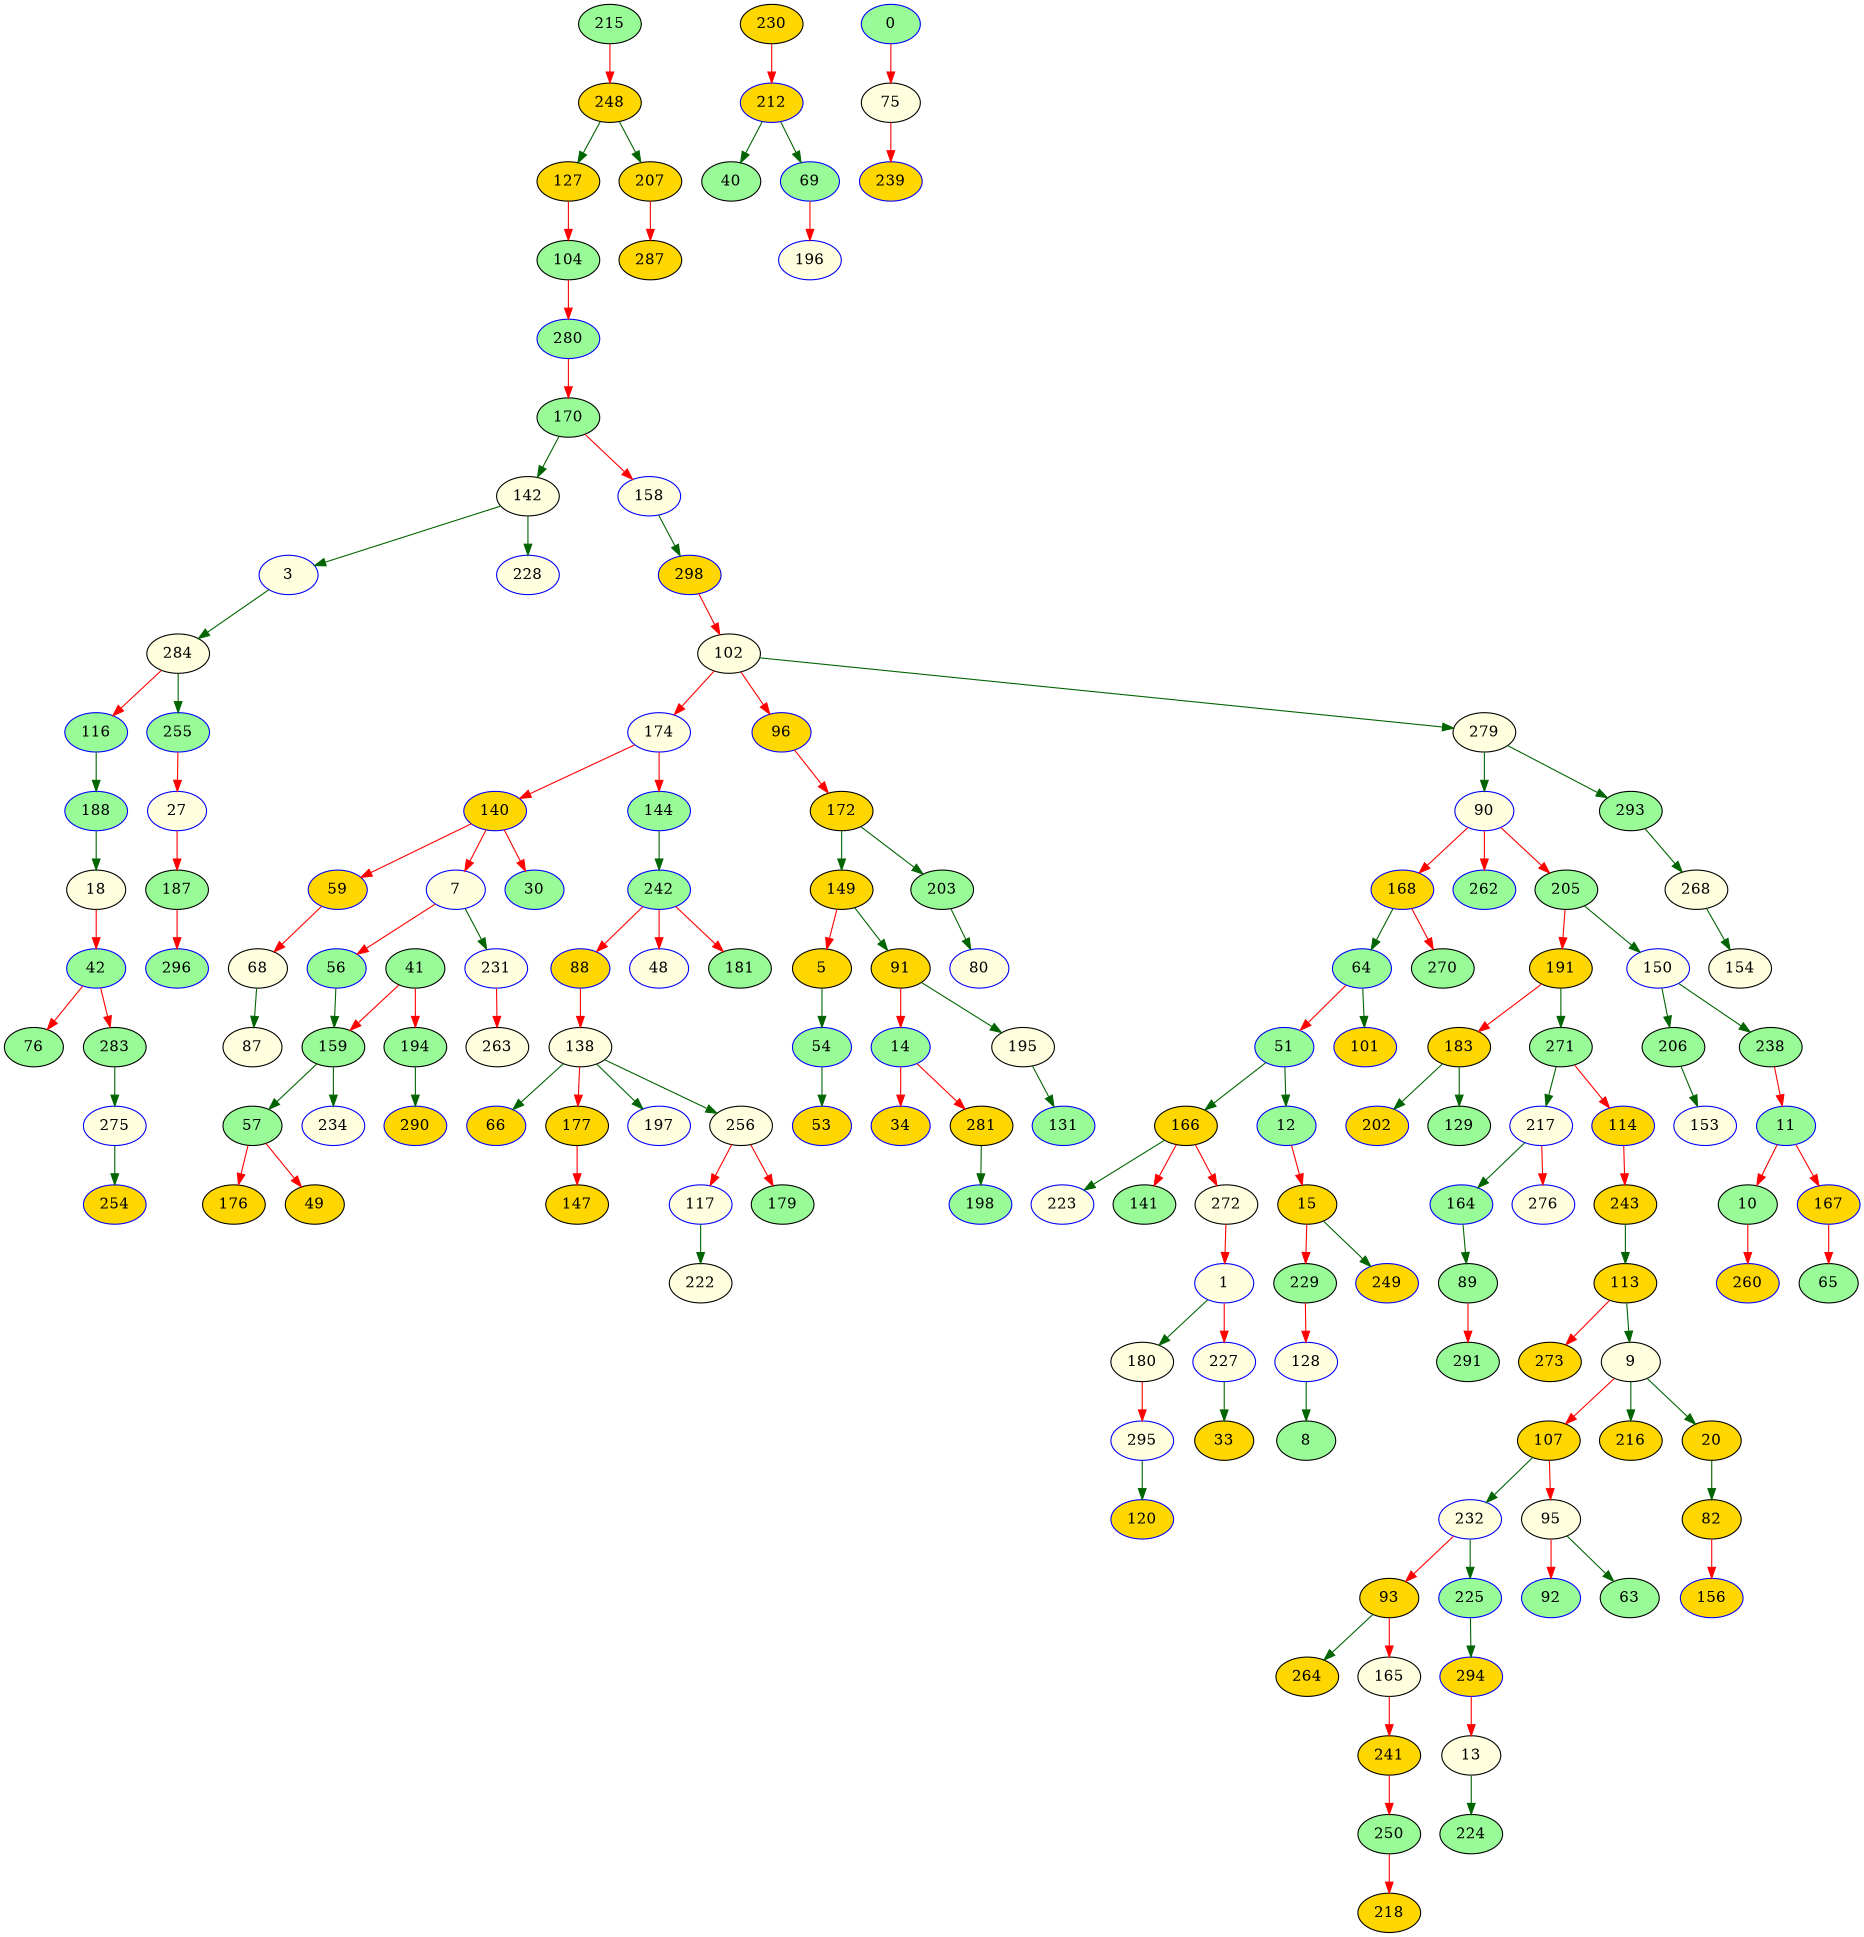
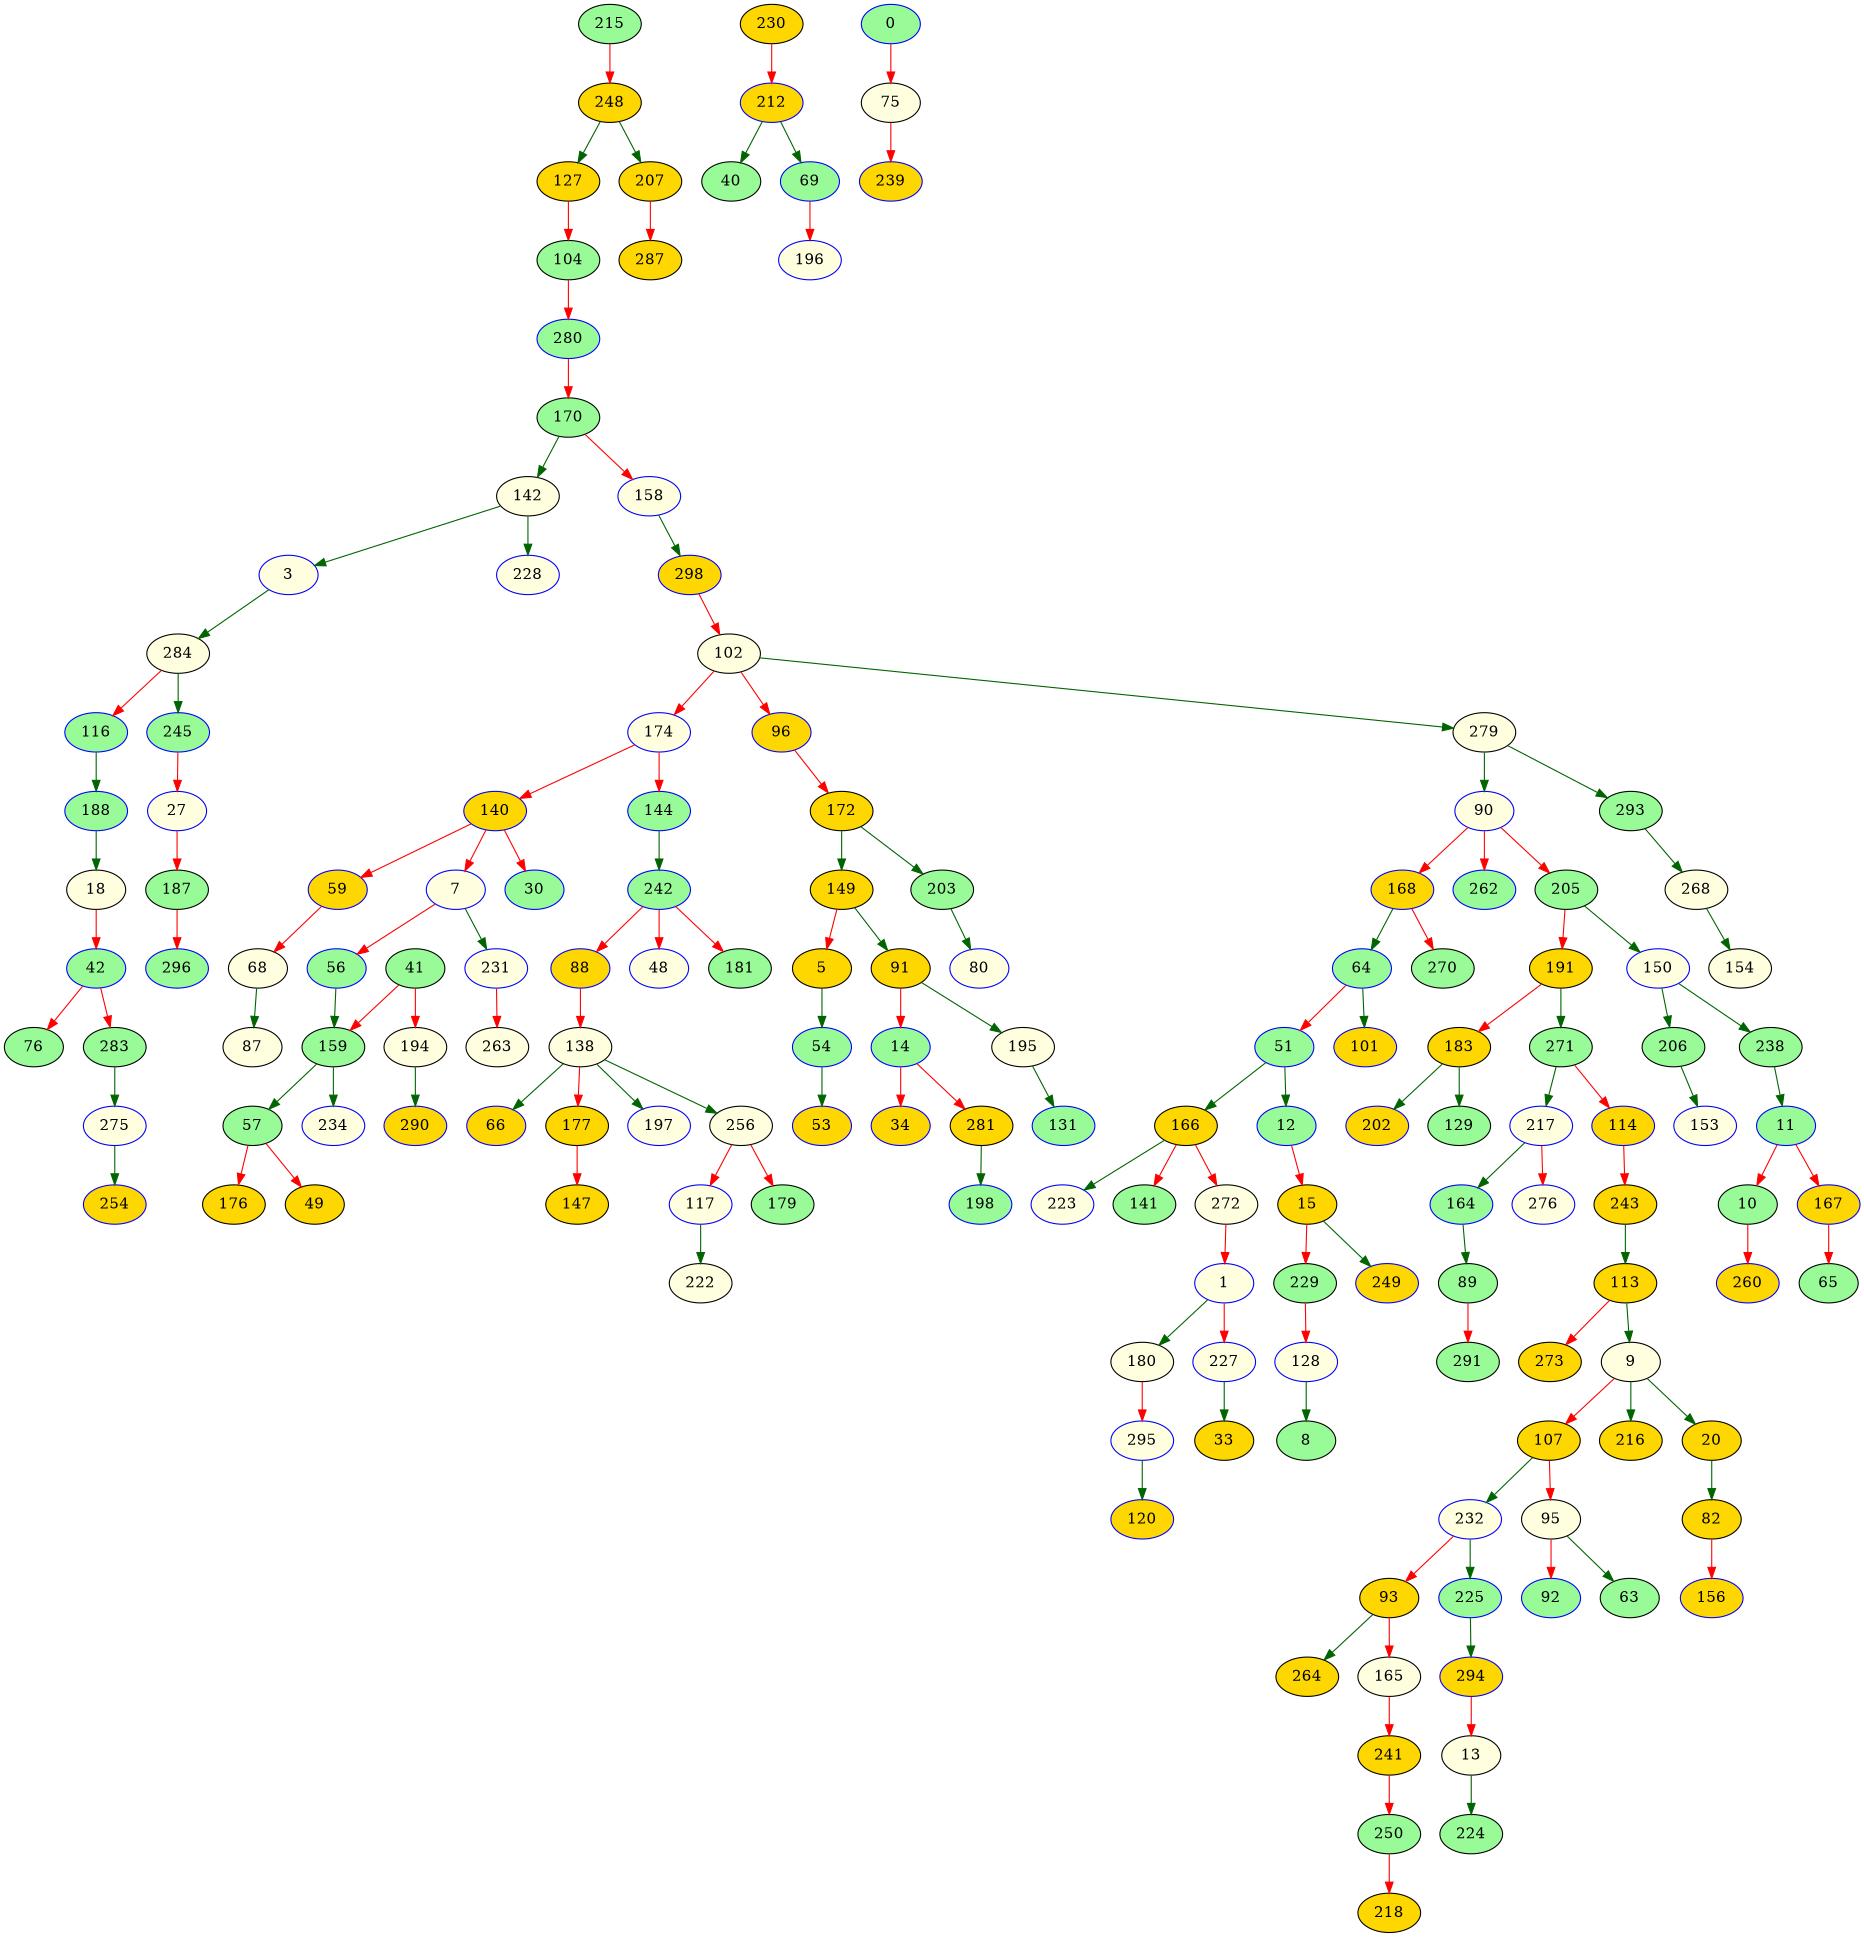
  digraph {
    node [color=black fillcolor=palegreen style=filled]
    edge [Label=5 color=red]
    248 [fillcolor=gold]
    215
    127 [fillcolor=gold]
    207 [fillcolor=gold]
    104
    287 [fillcolor=gold]
    280 [color=blue]
    68 [fillcolor=lightyellow]
    87 [fillcolor=lightyellow]
    59 [color=blue fillcolor=gold]
    140 [color=blue fillcolor=gold]
    7 [color=blue fillcolor=lightyellow]
    30 [color=blue]
    56 [color=blue]
    231 [color=blue fillcolor=lightyellow]
    159
    263 [fillcolor=lightyellow]
    14 [color=blue]
    34 [color=blue fillcolor=gold]
    281 [fillcolor=gold]
    198 [color=blue]
    90 [color=blue fillcolor=lightyellow]
    168 [color=blue fillcolor=gold]
    262 [color=blue]
    205
    64 [color=blue]
    270
    191 [fillcolor=gold]
    150 [color=blue fillcolor=lightyellow]
    51 [color=blue]
    101 [color=blue fillcolor=gold]
    113 [fillcolor=gold]
    273 [fillcolor=gold]
    9 [fillcolor=lightyellow]
    107 [fillcolor=gold]
    216 [fillcolor=gold]
    20 [fillcolor=gold]
    166 [fillcolor=gold]
    12 [color=blue]
    174 [color=blue fillcolor=lightyellow]
    144 [color=blue]
    242 [color=blue]
    54 [color=blue]
    53 [color=blue fillcolor=gold]
    5 [fillcolor=gold]
    91 [fillcolor=gold]
    195 [fillcolor=lightyellow]
    131 [color=blue]
    183 [fillcolor=gold]
    202 [color=blue fillcolor=gold]
    129
    88 [color=blue fillcolor=gold]
    48 [color=blue fillcolor=lightyellow]
    181
    138 [fillcolor=lightyellow]
    96 [color=blue fillcolor=gold]
    172 [fillcolor=gold]
    149 [fillcolor=gold]
    203
    80 [color=blue fillcolor=lightyellow]
    42 [color=blue]
    76
    283
    275 [color=blue fillcolor=lightyellow]
    27 [color=blue fillcolor=lightyellow]
    187
    296 [color=blue]
    93 [fillcolor=gold]
    264 [fillcolor=gold]
    165 [fillcolor=lightyellow]
    241 [fillcolor=gold]
    250
    218 [fillcolor=gold]
    260 [color=blue fillcolor=gold]
    10
    11 [color=blue]
    167 [color=blue fillcolor=gold]
    65
    271
    217 [color=blue fillcolor=lightyellow]
    114 [color=blue fillcolor=gold]
    164 [color=blue]
    276 [color=blue fillcolor=lightyellow]
    243 [fillcolor=gold]
    89
    291
    117 [color=blue fillcolor=lightyellow]
    222 [fillcolor=lightyellow]
    66 [color=blue fillcolor=gold]
    177 [fillcolor=gold]
    197 [color=blue fillcolor=lightyellow]
    256 [fillcolor=lightyellow]
    147 [fillcolor=gold]
    179
    206
    238
    153 [color=blue fillcolor=lightyellow]
    180 [fillcolor=lightyellow]
    295 [color=blue fillcolor=lightyellow]
    120 [color=blue fillcolor=gold]
    223 [color=blue fillcolor=lightyellow]
    141
    272 [fillcolor=lightyellow]
    1 [color=blue fillcolor=lightyellow]
    232 [color=blue fillcolor=lightyellow]
    225 [color=blue]
    294 [color=blue fillcolor=gold]
    254 [color=blue fillcolor=gold]
    18 [fillcolor=lightyellow]
    188 [color=blue]
    116 [color=blue]
    3 [color=blue fillcolor=lightyellow]
    284 [fillcolor=lightyellow]
-   245 [color=blue label=255]
+   245 [color=blue]
    142 [fillcolor=lightyellow]
    228 [color=blue fillcolor=lightyellow]
    170
    158 [color=blue fillcolor=lightyellow]
    298 [color=blue fillcolor=gold]
    176 [fillcolor=gold]
    57
    49 [fillcolor=gold]
    234 [color=blue fillcolor=lightyellow]
    41
-   194
+   194 [fillcolor=lightyellow]
    95 [fillcolor=lightyellow]
    92 [color=blue]
    63
    82 [fillcolor=gold]
    156 [color=blue fillcolor=gold]
    13 [fillcolor=lightyellow]
    224
    212 [color=blue fillcolor=gold]
    40
    69 [color=blue]
    196 [color=blue fillcolor=lightyellow]
    230 [fillcolor=gold]
    75 [fillcolor=lightyellow]
    239 [color=blue fillcolor=gold]
    0 [color=blue]
    102 [fillcolor=lightyellow]
    279 [fillcolor=lightyellow]
    293
    15 [fillcolor=gold]
    229
    249 [color=blue fillcolor=gold]
    128 [color=blue fillcolor=lightyellow]
    8
    268 [fillcolor=lightyellow]
    290 [color=blue fillcolor=gold]
    227 [color=blue fillcolor=lightyellow]
    33 [fillcolor=gold]
    154 [fillcolor=lightyellow]
    248 -> 127 [color=darkgreen]
    248 -> 207 [Label=1 color=darkgreen]
    215 -> 248 [Label=2]
    127 -> 104 [Label=9]
    207 -> 287 [Label=9]
    104 -> 280
    280 -> 170 [Label=10]
    68 -> 87 [Label=7 color=darkgreen]
    59 -> 68 [Label=1]
    140 -> 59 [Label=10]
    140 -> 7 [Label=7]
    140 -> 30 [Label=9]
    7 -> 56 [Label=3]
    7 -> 231 [Label=1 color=darkgreen]
    56 -> 159 [Label=8 color=darkgreen]
    231 -> 263 [Label=4]
    159 -> 57 [Label=9 color=darkgreen]
    159 -> 234 [color=darkgreen]
    14 -> 34 [Label=10]
    14 -> 281
    281 -> 198 [Label=6 color=darkgreen]
    90 -> 168 [Label=7]
    90 -> 262 [Label=1]
    90 -> 205 [Label=9]
    168 -> 64 [Label=2 color=darkgreen]
    168 -> 270 [Label=3]
    205 -> 191 [Label=4]
    205 -> 150 [Label=9 color=darkgreen]
    64 -> 51 [Label=1]
    64 -> 101 [color=darkgreen]
    191 -> 183
    191 -> 271 [color=darkgreen]
    150 -> 206 [Label=2 color=darkgreen]
    150 -> 238 [Label=8 color=darkgreen]
    51 -> 166 [color=darkgreen]
    51 -> 12 [Label=3 color=darkgreen]
    113 -> 273 [Label=10]
    113 -> 9 [Label=9 color=darkgreen]
    9 -> 107 [Label=4]
    9 -> 216 [Label=9 color=darkgreen]
    9 -> 20 [Label=9 color=darkgreen]
    107 -> 232 [Label=7 color=darkgreen]
    107 -> 95 [Label=9]
    20 -> 82 [Label=7 color=darkgreen]
    166 -> 223 [Label=10 color=darkgreen]
    166 -> 141 [Label=9]
    166 -> 272 [Label=8]
    12 -> 15 [Label=7]
    174 -> 140 [Label=3]
    174 -> 144 [Label=9]
    144 -> 242 [Label=2 color=darkgreen]
    242 -> 88
    242 -> 48 [Label=7]
    242 -> 181 [Label=3]
    54 -> 53 [Label=7 color=darkgreen]
    5 -> 54 [Label=1 color=darkgreen]
    91 -> 14 [Label=1]
    91 -> 195 [color=darkgreen]
    195 -> 131 [Label=6 color=darkgreen]
    183 -> 202 [Label=2 color=darkgreen]
    183 -> 129 [Label=7 color=darkgreen]
    88 -> 138 [Label=9]
    138 -> 66 [Label=8 color=darkgreen]
    138 -> 177 [Label=9]
    138 -> 197 [Label=3 color=darkgreen]
    138 -> 256 [Label=7 color=darkgreen]
    96 -> 172 [Label=10]
    172 -> 149 [Label=9 color=darkgreen]
    172 -> 203 [color=darkgreen]
    149 -> 5 [Label=3]
    149 -> 91 [Label=7 color=darkgreen]
    203 -> 80 [Label=8 color=darkgreen]
    42 -> 76 [Label=10]
    42 -> 283 [Label=1]
    283 -> 275 [Label=1 color=darkgreen]
    275 -> 254 [Label=4 color=darkgreen]
    27 -> 187 [Label=3]
    187 -> 296 [Label=3]
    93 -> 264 [Label=8 color=darkgreen]
    93 -> 165
    165 -> 241
    241 -> 250 [Label=4]
    250 -> 218 [Label=1]
    10 -> 260
    11 -> 10 [Label=8]
    11 -> 167 [Label=1]
    167 -> 65 [Label=2]
    271 -> 217 [Label=2 color=darkgreen]
    271 -> 114 [Label=4]
    217 -> 164 [Label=6 color=darkgreen]
    217 -> 276 [Label=1]
    114 -> 243 [Label=7]
    164 -> 89 [color=darkgreen]
    243 -> 113 [Label=3 color=darkgreen]
    89 -> 291
    117 -> 222 [Label=8 color=darkgreen]
    177 -> 147 [Label=7]
    256 -> 117
    256 -> 179 [Label=4]
    206 -> 153 [Label=4 color=darkgreen]
-   238 -> 11 [Label=7]
+   238 -> 11 [Label=7 color=darkgreen]
    180 -> 295 [Label=9]
    295 -> 120 [Label=8 color=darkgreen]
    272 -> 1 [Label=2]
    1 -> 180 [Label=7 color=darkgreen]
    1 -> 227 [Label=6]
    232 -> 93 [Label=9]
    232 -> 225 [Label=7 color=darkgreen]
    225 -> 294 [Label=2 color=darkgreen]
    294 -> 13 [Label=7]
    18 -> 42
    188 -> 18 [color=darkgreen]
    116 -> 188 [color=darkgreen]
    3 -> 284 [Label=8 color=darkgreen]
    284 -> 116 [Label=7]
    284 -> 245 [Label=9 color=darkgreen]
    245 -> 27 [Label=1]
    142 -> 3 [Label=1 color=darkgreen]
    142 -> 228 [Label=6 color=darkgreen]
    170 -> 142 [Label=9 color=darkgreen]
    170 -> 158 [Label=3]
    158 -> 298 [color=darkgreen]
    298 -> 102
    57 -> 176 [Label=7]
    57 -> 49
    41 -> 159
    41 -> 194 [Label=9]
    194 -> 290 [Label=8 color=darkgreen]
    95 -> 92 [Label=7]
    95 -> 63 [Label=2 color=darkgreen]
    82 -> 156 [Label=2]
    13 -> 224 [Label=8 color=darkgreen]
    212 -> 40 [Label=8 color=darkgreen]
    212 -> 69 [Label=4 color=darkgreen]
    69 -> 196 [Label=8]
    230 -> 212 [Label=6]
    75 -> 239 [Label=1]
    0 -> 75 [Label=6]
    102 -> 174 [Label=2]
    102 -> 96 [Label=9]
    102 -> 279 [Label=9 color=darkgreen]
    279 -> 90 [Label=1 color=darkgreen]
    279 -> 293 [Label=8 color=darkgreen]
    293 -> 268 [Label=2 color=darkgreen]
    15 -> 229 [Label=9]
    15 -> 249 [Label=4 color=darkgreen]
    229 -> 128 [Label=3]
    128 -> 8 [Label=1 color=darkgreen]
    268 -> 154 [Label=8 color=darkgreen]
    227 -> 33 [Label=6 color=darkgreen]
  }
